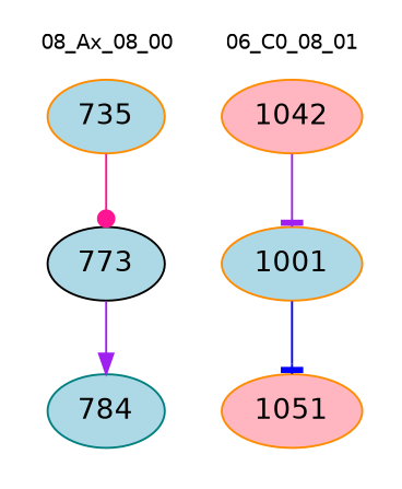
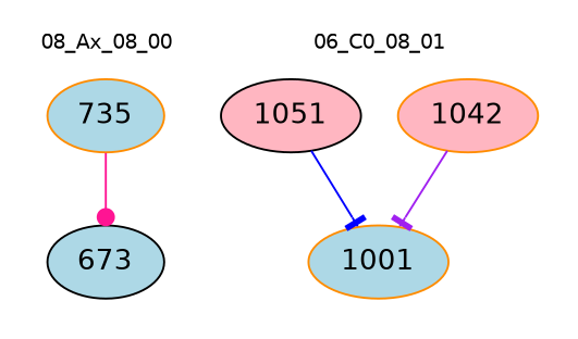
  digraph {
    fontname="DejaVu Sans"
    node [color=darkorange fillcolor=lightblue fontname="DejaVu Sans" style=filled]
    edge [arrowhead=tee color=purple fontname="DejaVu Sans"]
    n1 [label=735]
-   n2 [color=black label=773]
-   n3 [color=teal label=784]
+   n2 [color=black label=673]
    n4 [fillcolor=lightpink label=1042]
    n5 [label=1001]
-   n6 [fillcolor=lightpink label=1051]
+   n6 [color=black fillcolor=lightpink label=1051]
    subgraph cluster_1 {
      color=white
      fontsize=10
      label="08_Ax_08_00"
      n1
      n2
-     n3
    }
    subgraph cluster_2 {
      color=white
      fontsize=10
      label="06_C0_08_01"
      n4
      n5
      n6
    }
    n1 -> n2 [arrowhead=dot color=deeppink]
-   n2 -> n3 [arrowhead=normal]
    n4 -> n5
-   n5 -> n6 [color=blue]
+   n6 -> n5 [color=blue]
  }
